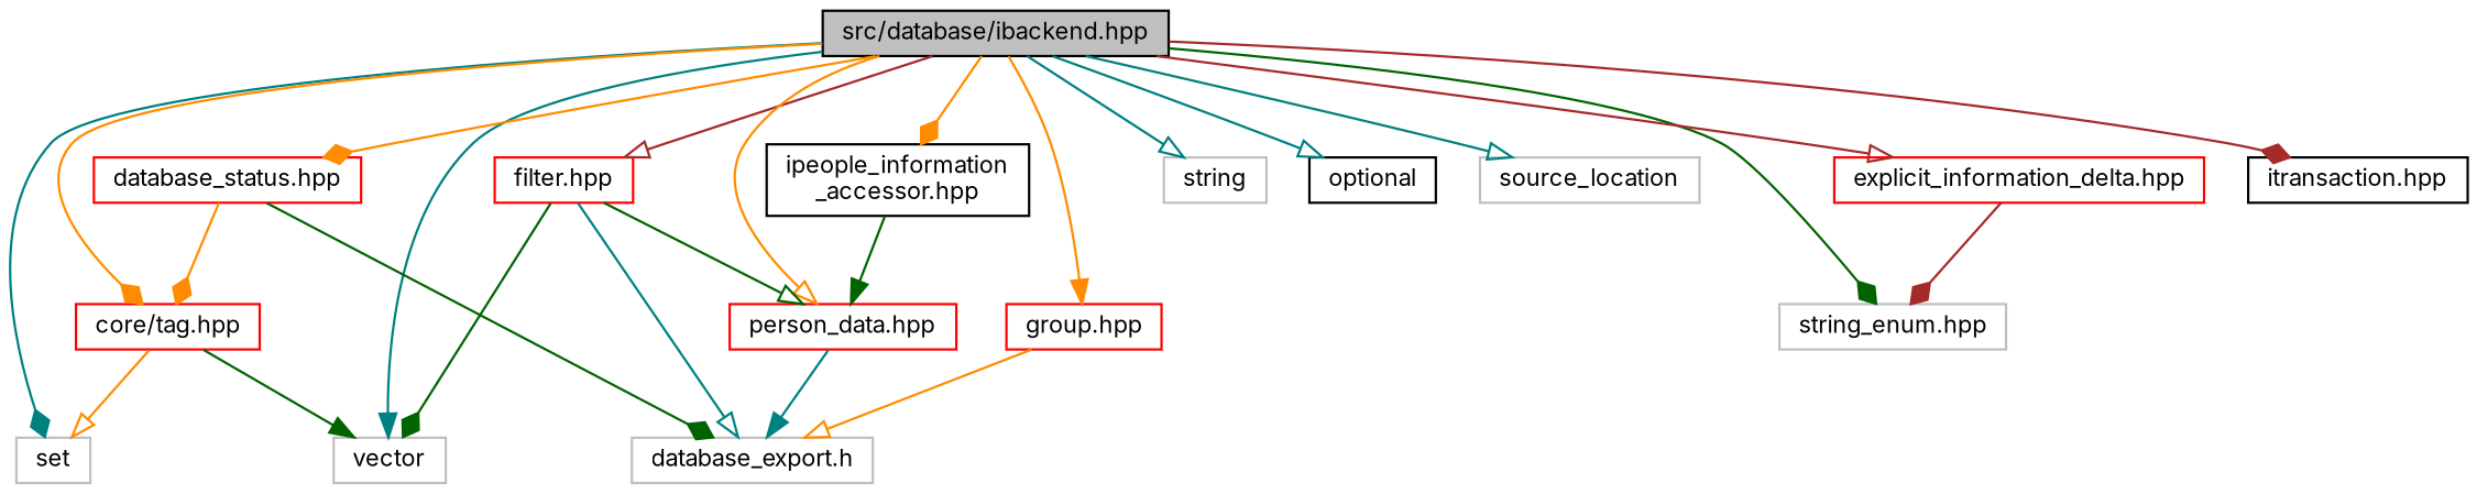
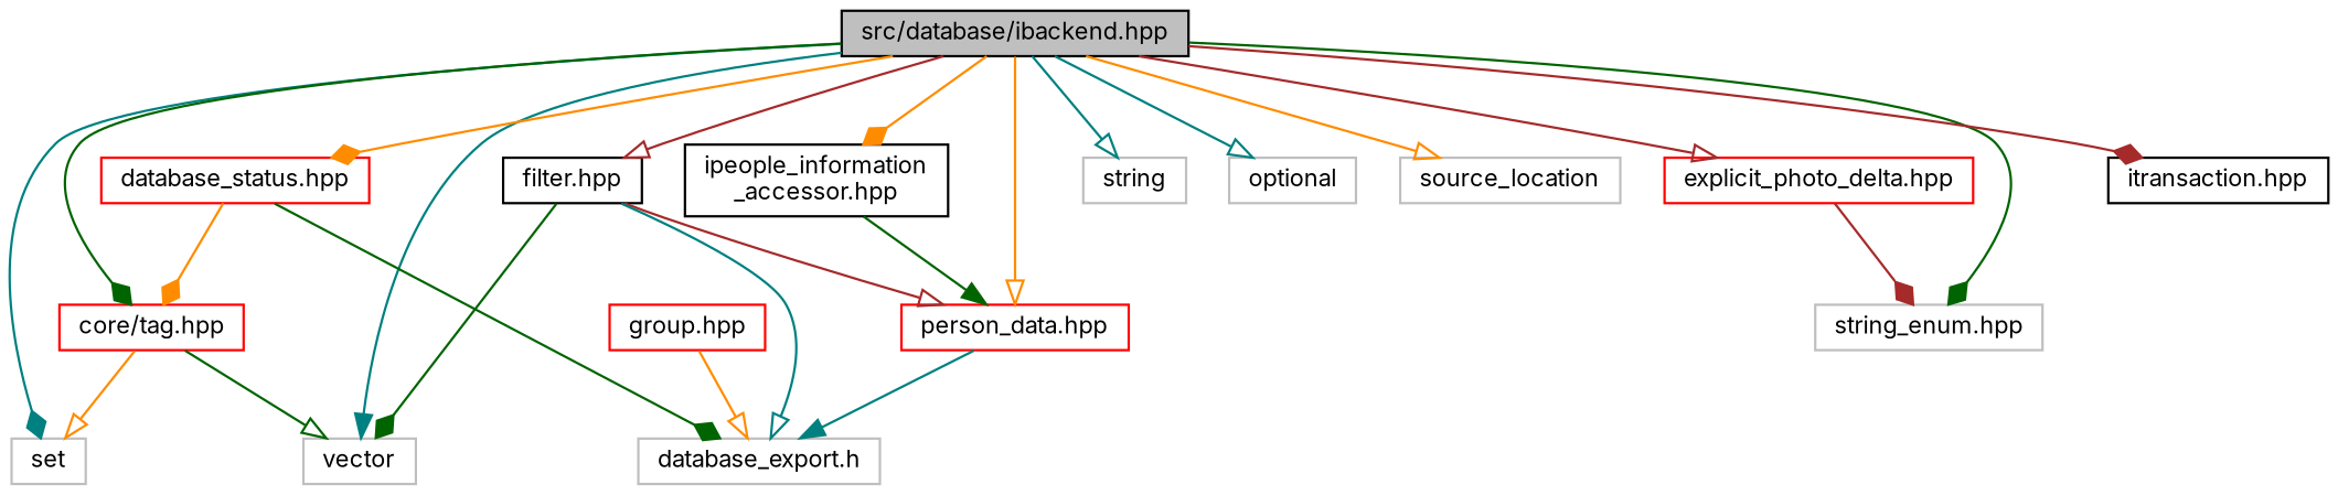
  digraph {
    fontname=Inter
    node [color=grey75 fillcolor=white fontname=Inter fontsize=10 shape=record style=filled]
    edge [arrowhead=onormal color=darkorange fontname=Inter fontsize=10 labelfontname=Helvetica labelfontsize=10 style=solid]
    n1 [color=black fillcolor=grey75 fontcolor=black height=0.2 label="src/database/ibackend.hpp" width=0.4]
    n2 [height=0.2 label=set width=0.4]
    n3 [height=0.2 label=string width=0.4]
    n4 [height=0.2 label=vector width=0.4]
-   n5 [color=black height=0.2 label=optional width=0.4]
+   n5 [height=0.2 label=optional width=0.4]
    n6 [height=0.2 label=source_location width=0.4]
    n7 [height=0.2 label="string_enum.hpp" width=0.4]
    n8 [color=red height=0.2 label="core/tag.hpp" width=0.4]
    n9 [color=red height=0.2 label="database_status.hpp" width=0.4]
-   n10 [color=red height=0.2 label="filter.hpp" width=0.4]
+   n10 [color=black height=0.2 label="filter.hpp" width=0.4]
    n11 [color=red height=0.2 label="person_data.hpp" width=0.4]
    n12 [color=red height=0.2 label="group.hpp" width=0.4]
-   n13 [color=red height=0.2 label="explicit_information_delta.hpp" width=0.4]
+   n13 [color=red height=0.2 label="explicit_photo_delta.hpp" width=0.4]
    n14 [color=black height=0.2 label="ipeople_information\l_accessor.hpp" width=0.4]
    n15 [color=black height=0.2 label="itransaction.hpp" width=0.4]
    n16 [height=0.2 label="database_export.h" width=0.4]
    n1 -> n2 [arrowhead=diamond color=teal]
    n1 -> n3 [color=teal]
    n1 -> n4 [arrowhead=normal color=teal]
    n1 -> n5 [color=teal]
-   n1 -> n6 [color=teal]
+   n1 -> n6
    n1 -> n7 [arrowhead=diamond color=darkgreen]
-   n1 -> n8 [arrowhead=diamond]
+   n1 -> n8 [arrowhead=diamond color=darkgreen]
    n1 -> n9 [arrowhead=diamond]
    n1 -> n10 [color=brown]
    n1 -> n11
-   n1 -> n12 [arrowhead=normal]
    n1 -> n13 [color=brown]
    n1 -> n14 [arrowhead=diamond]
    n1 -> n15 [arrowhead=diamond color=brown]
    n8 -> n2
-   n8 -> n4 [arrowhead=normal color=darkgreen]
+   n8 -> n4 [color=darkgreen]
    n9 -> n8 [arrowhead=diamond]
    n9 -> n16 [arrowhead=diamond color=darkgreen]
    n10 -> n4 [arrowhead=diamond color=darkgreen]
-   n10 -> n11 [color=darkgreen]
+   n10 -> n11 [color=brown]
    n10 -> n16 [color=teal]
    n11 -> n16 [arrowhead=normal color=teal]
    n12 -> n16
    n13 -> n7 [arrowhead=diamond color=brown]
    n14 -> n11 [arrowhead=normal color=darkgreen]
  }
